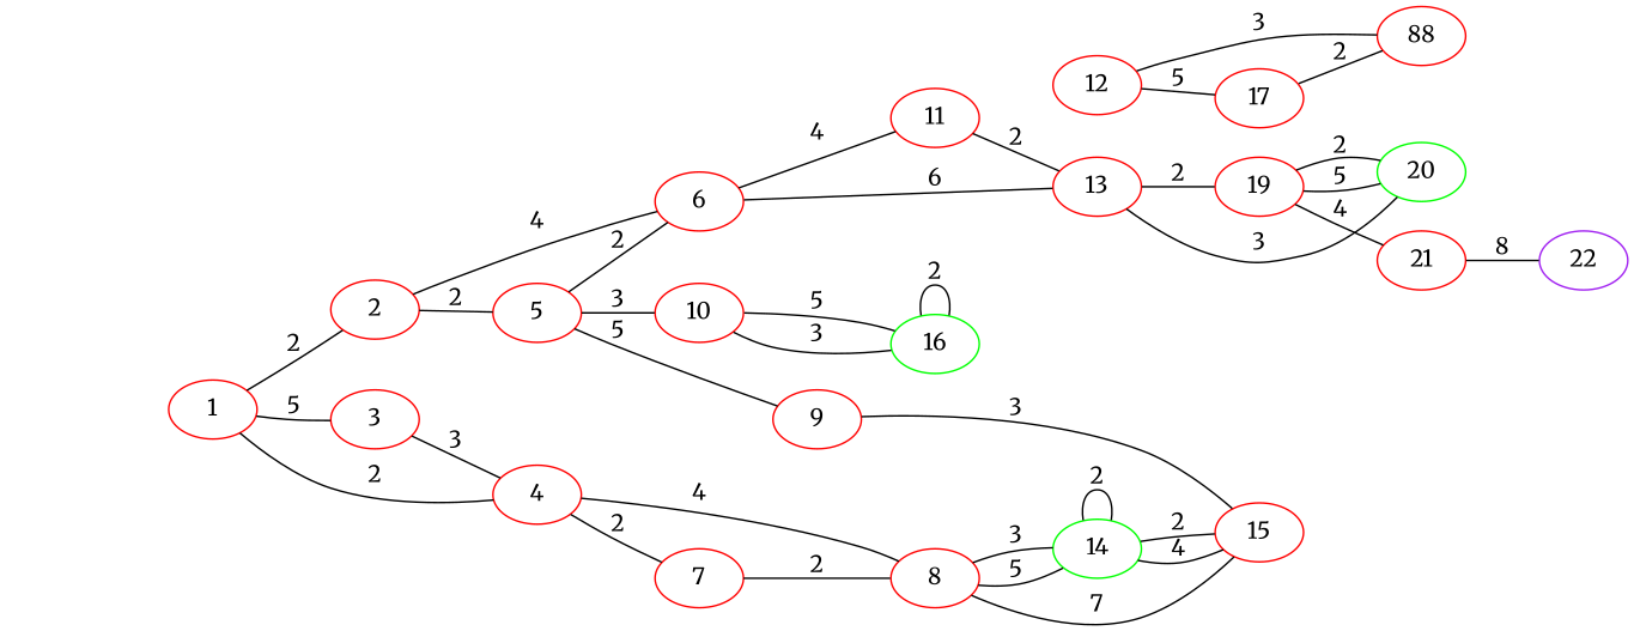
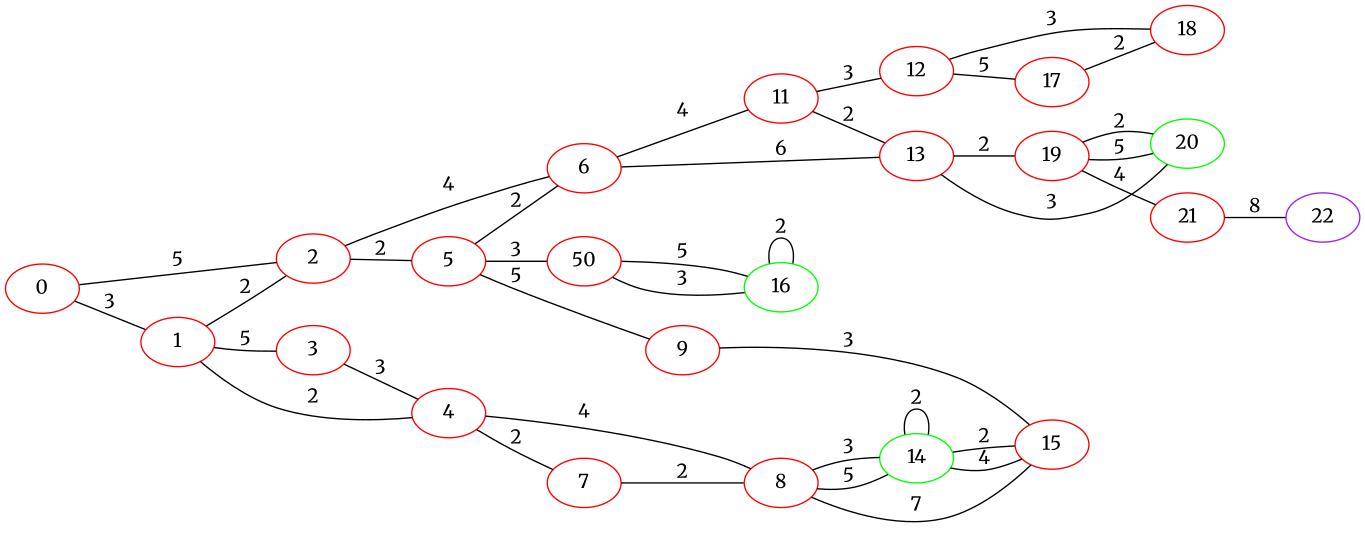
  graph {
    fontname=Merriweather
    rankdir=LR
    node [color=red fontname=Merriweather weight=1]
    edge [fontname=Merriweather]
+   0
    1
    2
    3
    4
    5
    6
    7
    8
    9
-   10
+   10 [label=50]
    11
    13
    14 [color=green weight=2]
    15
    16 [color=green weight=2]
    12
    19
    20 [color=green weight=2]
    17
-   18 [label=88]
+   18
    21
    22 [color=purple weight=4]
+   0 -- 1 [label=3]
+   0 -- 2 [label=5]
    1 -- 2 [label=2]
    1 -- 3 [label=5]
    1 -- 4 [label=2]
    2 -- 5 [label=2]
    2 -- 6 [label=4]
    3 -- 4 [label=3]
    4 -- 7 [label=2]
    4 -- 8 [label=4]
    5 -- 6 [label=2]
    5 -- 9 [label=5]
    5 -- 10 [label=3]
    6 -- 11 [label=4]
    6 -- 13 [label=6]
    7 -- 8 [label=2]
    8 -- 14 [label=3]
    8 -- 14 [label=5]
    8 -- 15 [label=7]
    9 -- 15 [label=3]
    10 -- 16 [label=3]
    10 -- 16 [label=5]
    11 -- 13 [label=2]
+   11 -- 12 [label=3]
    13 -- 19 [label=2]
    13 -- 20 [label=3]
    14 -- 14 [label=2]
    14 -- 15 [label=4]
    14 -- 15 [label=2]
    16 -- 16 [label=2]
    12 -- 17 [label=5]
    12 -- 18 [label=3]
    19 -- 20 [label=2]
    19 -- 20 [label=5]
    19 -- 21 [label=4]
    17 -- 18 [label=2]
    21 -- 22 [label=8]
  }
